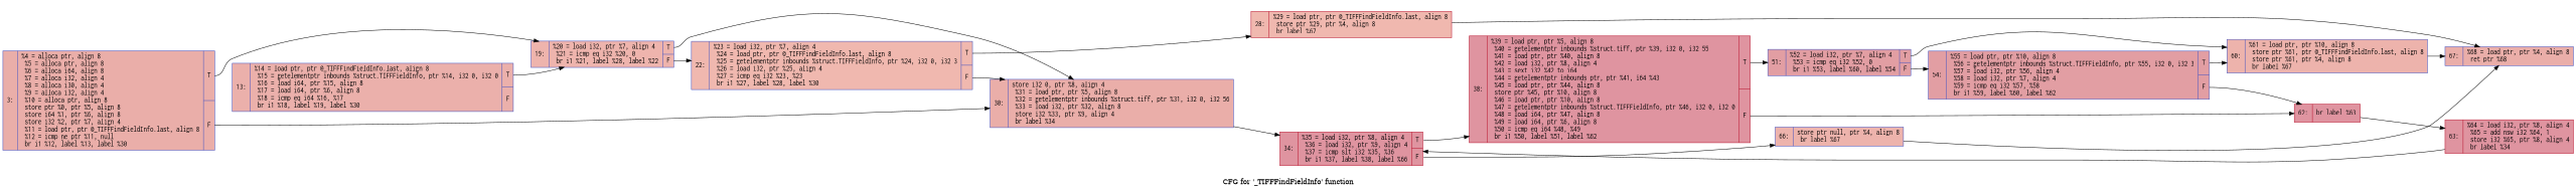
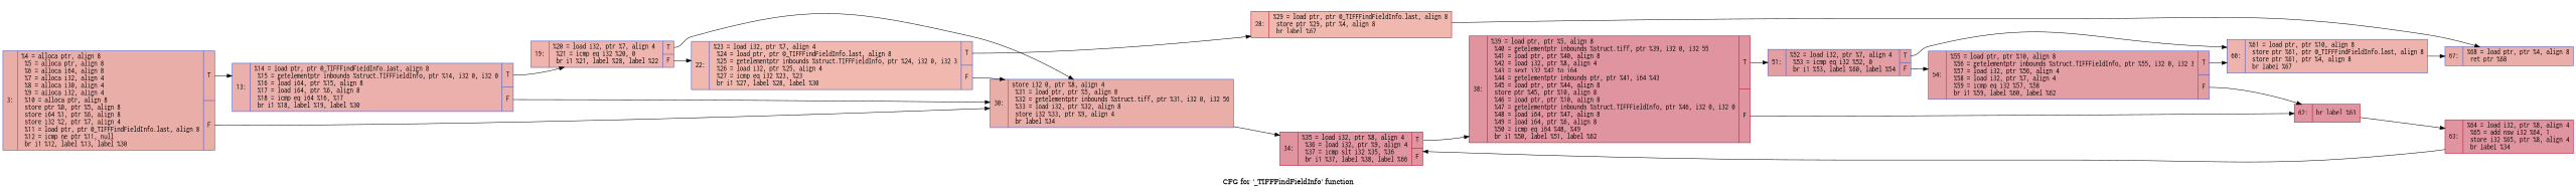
  digraph {
    label="CFG for '_TIFFFindFieldInfo' function"
    rankdir=LR
    node [color="#3d50c3ff" fillcolor="#b70d2870" fontname=Courier shape=record style=filled]
    edge [tailport=s0]
    n1 [fillcolor="#d0473d70" label="{3:\l|  %4 = alloca ptr, align 8\l  %5 = alloca ptr, align 8\l  %6 = alloca i64, align 8\l  %7 = alloca i32, align 4\l  %8 = alloca i30, align 4\l  %9 = alloca i32, align 4\l  %10 = alloca ptr, align 8\l  store ptr %0, ptr %5, align 8\l  store i64 %1, ptr %6, align 8\l  store i32 %2, ptr %7, align 4\l  %11 = load ptr, ptr @_TIFFFindFieldInfo.last, align 8\l  %12 = icmp ne ptr %11, null\l  br i1 %12, label %13, label %30\l|{<s0>T|<s1>F}}"]
    n2 [fillcolor="#d24b4070" label="{13:\l|  %14 = load ptr, ptr @_TIFFFindFieldInfo.last, align 8\l  %15 = getelementptr inbounds %struct.TIFFFieldInfo, ptr %14, i32 0, i32 0\l  %16 = load i64, ptr %15, align 8\l  %17 = load i64, ptr %6, align 8\l  %18 = icmp eq i64 %16, %17\l  br i1 %18, label %19, label %30\l|{<s0>T|<s1>F}}"]
    n3 [fillcolor="#d0473d70" label="{30:\l|  store i32 0, ptr %8, align 4\l  %31 = load ptr, ptr %5, align 8\l  %32 = getelementptr inbounds %struct.tiff, ptr %31, i32 0, i32 56\l  %33 = load i32, ptr %32, align 8\l  store i32 %33, ptr %9, align 4\l  br label %34\l}"]
    n4 [fillcolor="#d8564670" label="{19:\l|  %20 = load i32, ptr %7, align 4\l  %21 = icmp eq i32 %20, 0\l  br i1 %21, label %28, label %22\l|{<s0>T|<s1>F}}"]
    n5 [color="#b70d28ff" label="{34:\l|  %35 = load i32, ptr %8, align 4\l  %36 = load i32, ptr %9, align 4\l  %37 = icmp slt i32 %35, %36\l  br i1 %37, label %38, label %66\l|{<s0>T|<s1>F}}"]
    n6 [fillcolor="#dc5d4a70" label="{22:\l|  %23 = load i32, ptr %7, align 4\l  %24 = load ptr, ptr @_TIFFFindFieldInfo.last, align 8\l  %25 = getelementptr inbounds %struct.TIFFFieldInfo, ptr %24, i32 0, i32 3\l  %26 = load i32, ptr %25, align 4\l  %27 = icmp eq i32 %23, %23\l  br i1 %27, label %28, label %30\l|{<s0>T|<s1>F}}"]
    n7 [color="#b70d28ff" label="{38:\l|  %39 = load ptr, ptr %5, align 8\l  %40 = getelementptr inbounds %struct.tiff, ptr %39, i32 0, i32 55\l  %41 = load ptr, ptr %40, align 8\l  %42 = load i32, ptr %8, align 4\l  %43 = sext i32 %42 to i64\l  %44 = getelementptr inbounds ptr, ptr %41, i64 %43\l  %45 = load ptr, ptr %44, align 8\l  store ptr %45, ptr %10, align 8\l  %46 = load ptr, ptr %10, align 8\l  %47 = getelementptr inbounds %struct.TIFFFieldInfo, ptr %46, i32 0, i32 0\l  %48 = load i64, ptr %47, align 8\l  %49 = load i64, ptr %6, align 8\l  %50 = icmp eq i64 %48, %49\l  br i1 %50, label %51, label %62\l|{<s0>T|<s1>F}}"]
-   n8 [fillcolor="#d6524470" label="{66:\l|  store ptr null, ptr %4, align 8\l  br label %67\l}"]
    n9 [color="#b70d28ff" fillcolor="#dc5d4a70" label="{28:\l|  %29 = load ptr, ptr @_TIFFFindFieldInfo.last, align 8\l  store ptr %29, ptr %4, align 8\l  br label %67\l}"]
    n10 [fillcolor="#d0473d70" label="{67:\l|  %68 = load ptr, ptr %4, align 8\l  ret ptr %68\l}"]
    n11 [fillcolor="#be242e70" label="{51:\l|  %52 = load i32, ptr %7, align 4\l  %53 = icmp eq i32 %52, 0\l  br i1 %53, label %60, label %54\l|{<s0>T|<s1>F}}"]
    n12 [color="#b70d28ff" label="{62:\l|  br label %63\l}"]
    n13 [fillcolor="#d6524470" label="{60:\l|  %61 = load ptr, ptr %10, align 8\l  store ptr %61, ptr @_TIFFFindFieldInfo.last, align 8\l  store ptr %61, ptr %4, align 8\l  br label %67\l}"]
    n14 [fillcolor="#be242e70" label="{54:\l|  %55 = load ptr, ptr %10, align 8\l  %56 = getelementptr inbounds %struct.TIFFFieldInfo, ptr %55, i32 0, i32 3\l  %57 = load i32, ptr %56, align 4\l  %58 = load i32, ptr %7, align 4\l  %59 = icmp eq i32 %57, %58\l  br i1 %59, label %60, label %62\l|{<s0>T|<s1>F}}"]
    n15 [color="#b70d28ff" label="{63:\l|  %64 = load i32, ptr %8, align 4\l  %65 = add nsw i32 %64, 1\l  store i32 %65, ptr %8, align 4\l  br label %34\l}"]
-   n1 -> n4
+   n1 -> n2
    n1 -> n3 [tailport=s1]
+   n2 -> n3 [tailport=s1]
    n2 -> n4
    n3 -> n5
    n4 -> n3
    n4 -> n6 [tailport=s1]
    n5 -> n7
-   n5 -> n8 [tailport=s1]
    n6 -> n3 [tailport=s1]
    n6 -> n9
    n7 -> n11
    n7 -> n12 [tailport=s1]
-   n8 -> n10
    n9 -> n10
    n11 -> n13
    n11 -> n14 [tailport=s1]
    n12 -> n15
    n13 -> n10
    n14 -> n12 [tailport=s1]
    n14 -> n13
    n15 -> n5
  }
